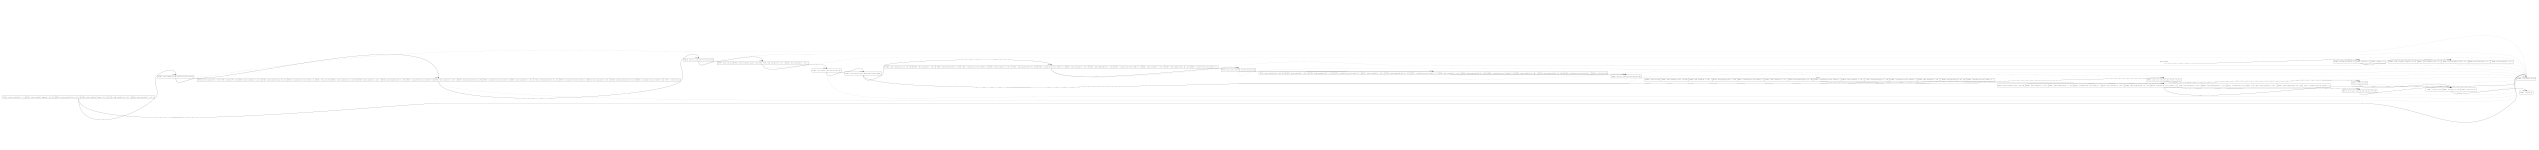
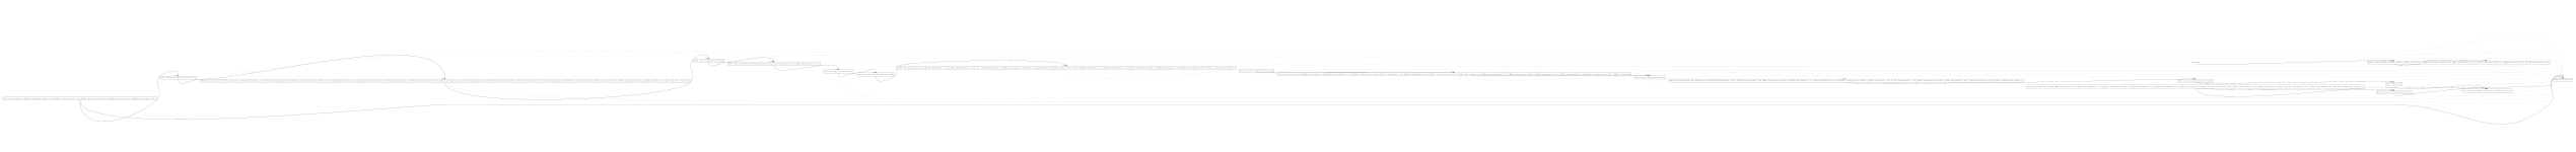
  digraph {
    fontname="IBM Plex Mono"
    rankdir=LR
    node [fontname="IBM Plex Mono" shape=record]
    edge [fontname="IBM Plex Mono" headport=n tailport=s]
    BB_entry1317 [shape=none]
    n2 [label="{49302: constant[undefined,v1]|49303: vardecl['s']|49304: vardecl['t']}"]
    n3 [label="{49305: read-variable['subgroup',v4,v3]|49306: read-variable['this',v5,-]|49307: read-variable['source',v6,-]|49308: read-variable['d',v7,-]|49309: read-variable['i',v8,-]}"]
    n4 [label="{49408: exceptional-return}"]
    n5 [label="{49311: write-variable[v2,'s']*|49312: read-variable['subgroup',v11,v10]|49313: read-variable['this',v12,-]|49314: read-variable['target',v13,-]|49315: read-variable['d',v14,-]|49316: read-variable['i',v15,-]}"]
    n6 [label="{49317: call-subgroup [v10,v11,v12,v13,v14,v15,v9]}"]
    n7 [label="{49318: write-variable[v9,'t']*|49319: constant[\"M\",v22]|49320: read-variable['s',v24,-]|49321: read-property[v24,'p0',v23]|49322: \<variable-non-null-undef\>['s']|49323: +[v22,v23,v20]|49324: read-variable['arc',v26,v25]|49325: read-variable['s',v28,-]|49326: read-property[v28,'r',v27]|49327: \<variable-non-null-undef\>['s']|49328: read-variable['s',v30,-]|49329: read-property[v30,'p1',v29]|49330: \<variable-non-null-undef\>['s']|49331: read-variable['s',v34,-]|49332: read-property[v34,'a1',v32]|49333: \<variable-non-null-undef\>['s']|49334: read-variable['s',v35,-]|49335: read-property[v35,'a0',v33]|49336: \<variable-non-null-undef\>['s']|49337: -[v32,v33,v31]}"]
    n8 [label="{49338: call-arc [v25,v26,v27,v29,v31,v21]}"]
    n9 [label="{49339: +[v20,v21,v18]|49340: read-variable['equals',v38,v37]|49341: read-variable['s',v39,-]|49342: read-variable['t',v40,-]}"]
    n10 [label="{49343: call-equals [v37,v38,v39,v40,v36]}"]
    n11 [label="{49344: if[v36](true-block:14263,false-block:14264)}"]
    n12 [label="{49345: read-variable['curve',v42,v41]|49346: read-variable['s',v44,-]|49347: read-property[v44,'r',v43]|49348: \<variable-non-null-undef\>['s']|49349: read-variable['s',v46,-]|49350: read-property[v46,'p1',v45]|49351: \<variable-non-null-undef\>['s']|49352: read-variable['s',v48,-]|49353: read-property[v48,'r',v47]|49354: \<variable-non-null-undef\>['s']|49355: read-variable['s',v50,-]|49356: read-property[v50,'p0',v49]|49357: \<variable-non-null-undef\>['s']}"]
    n13 [label="{49358: read-variable['curve',v46,v45]|49359: read-variable['s',v48,-]|49360: read-property[v48,'r',v47]|49361: \<variable-non-null-undef\>['s']|49362: read-variable['s',v50,-]|49363: read-property[v50,'p1',v49]|49364: \<variable-non-null-undef\>['s']|49365: read-variable['t',v52,-]|49366: read-property[v52,'r',v51]|49367: \<variable-non-null-undef\>['t']|49368: read-variable['t',v54,-]|49369: read-property[v54,'p0',v53]|49370: \<variable-non-null-undef\>['t']}"]
    n14 [label="{49371: call-curve [v41,v42,v43,v45,v47,v49,v19]}"]
    n15 [label="{49372: call-curve [v45,v46,v47,v49,v51,v53,v43]}"]
    n16 [label="{49404: +[v18,v19,v16]|49405: constant[\"Z\",v17]|49406: +[v16,v17,v1]}"]
    n17 [label="{49373: read-variable['arc',v56,v55]|49374: read-variable['t',v58,-]|49375: read-property[v58,'r',v57]|49376: \<variable-non-null-undef\>['t']|49377: read-variable['t',v60,-]|49378: read-property[v60,'p1',v59]|49379: \<variable-non-null-undef\>['t']|49380: read-variable['t',v64,-]|49381: read-property[v64,'a1',v62]|49382: \<variable-non-null-undef\>['t']|49383: read-variable['t',v65,-]|49384: read-property[v65,'a0',v63]|49385: \<variable-non-null-undef\>['t']|49386: -[v62,v63,v61]}"]
-   n18 [label="{49407: return[v1]}"]
    n19 [label="{49387: call-arc [v55,v56,v57,v59,v61,v44]}"]
    n20 [label="{49388: +[v43,v44,v41]|49389: read-variable['curve',v67,v66]|49390: read-variable['t',v69,-]|49391: read-property[v69,'r',v68]|49392: \<variable-non-null-undef\>['t']|49393: read-variable['t',v71,-]|49394: read-property[v71,'p1',v70]|49395: \<variable-non-null-undef\>['t']|49396: read-variable['s',v73,-]|49397: read-property[v73,'r',v72]|49398: \<variable-non-null-undef\>['s']|49399: read-variable['s',v75,-]|49400: read-property[v75,'p0',v74]|49401: \<variable-non-null-undef\>['s']}"]
    n21 [label="{49402: call-curve [v66,v67,v68,v70,v72,v74,v42]}"]
    n22 [label="{49403: +[v41,v42,v19]}"]
    BB_entry1317 -> n2 [headlabel="    14253"]
    n2 -> n3 [headlabel="      14254"]
    n3 -> n4 [color=gray headlabel="      14274"]
    n5 -> n4 [color=black]
    n5 -> n6 [headlabel="      14257"]
    n6 -> n4 [color=gray]
    n6 -> n7 [headlabel="      14258"]
    n7 -> n4 [color=gray]
    n7 -> n8 [headlabel="      14259"]
    n8 -> n4 [color=gray]
    n8 -> n9 [headlabel="      14260"]
    n9 -> n4 [color=gray]
    n9 -> n10 [headlabel="      14261"]
    n10 -> n4 [color=gray]
    n10 -> n11 [headlabel="      14262"]
-   n11 -> n12 [headlabel="      14263"]
    n11 -> n13 [headlabel="      14264"]
    n12 -> n4 [color=black]
    n12 -> n14 [headlabel="      14265"]
    n13 -> n4 [color=gray]
-   n13 -> n15 [headlabel="      14266"]
    n14 -> n4 [color=gray]
    n14 -> n16 [headlabel="      14272"]
    n15 -> n4 [color=gray]
    n15 -> n17 [headlabel="      14267"]
    n16 -> n4 [color=gray]
-   n16 -> n18 [headlabel="      14273"]
    n17 -> n4 [color=gray]
    n17 -> n19 [headlabel="      14268"]
    n19 -> n4 [color=gray]
    n19 -> n20 [color=gray headlabel="      14269"]
    n20 -> n21 [headlabel="      14270"]
    n21 -> n4 [color=gray]
    n21 -> n22 [headlabel="      14271"]
    n22 -> n4 [color=gray]
    n22 -> n16
  }
